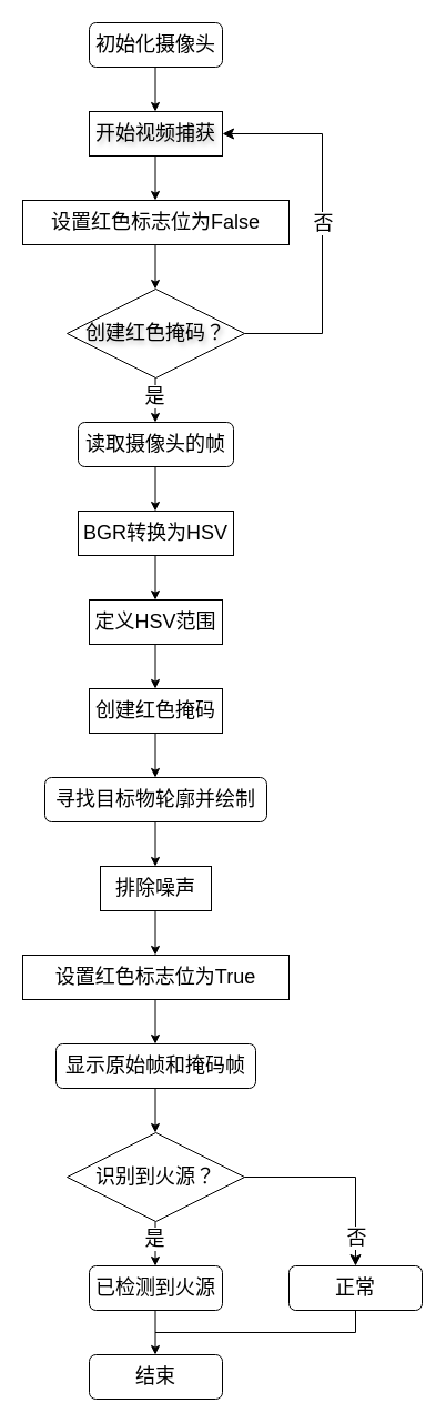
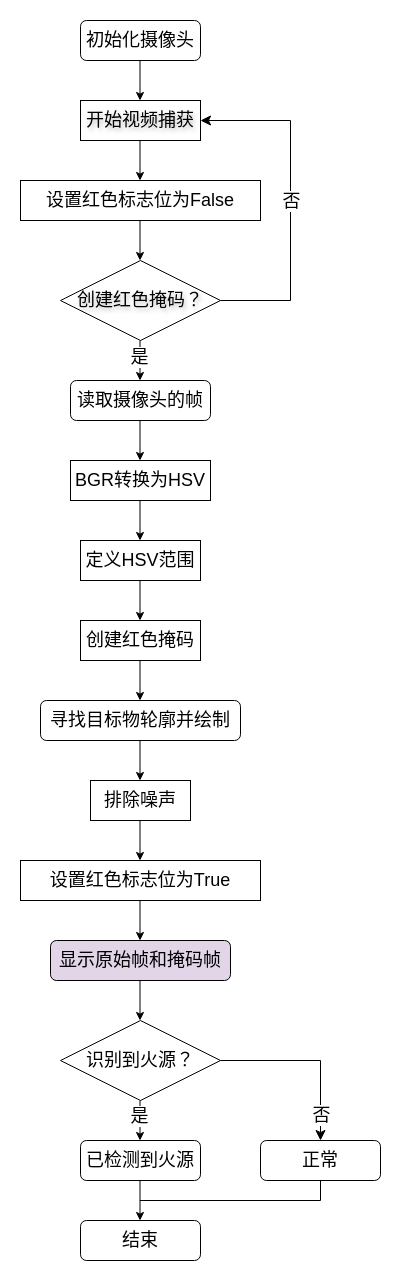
  <mxCell id="0" />
  <mxCell id="1" parent="0" />
  <mxCell id="2" value="&lt;font style=&quot;font-size: 18px;&quot; data-sider-select-id=&quot;ce0e7ddd-079e-4eae-9fc2-5ce18aa830f9&quot;&gt;初始化摄像头&lt;/font&gt;" style="rounded=1;whiteSpace=wrap;html=1;labelBackgroundColor=none;fontSize=18;align=center;" vertex="1" parent="1"><mxGeometry x="80" y="20" width="120" height="40" as="geometry" /></mxCell>
  <mxCell id="3" value="" style="endArrow=classic;html=1;rounded=0;exitX=0.5;exitY=1;exitDx=0;exitDy=0;" edge="1" parent="1"><mxGeometry width="50" height="50" relative="1" as="geometry"><mxPoint x="139.5" y="60" as="sourcePoint" /><mxPoint x="139.5" y="100" as="targetPoint" /></mxGeometry></mxCell>
  <mxCell id="4" value="开始视频捕获" style="rounded=0;whiteSpace=wrap;html=1;textShadow=1;fontSize=18;" vertex="1" parent="1"><mxGeometry x="80" y="100" width="120" height="40" as="geometry" /></mxCell>
  <mxCell id="5" value="" style="endArrow=classic;html=1;rounded=0;exitX=0.5;exitY=1;exitDx=0;exitDy=0;" edge="1" parent="1"><mxGeometry width="50" height="50" relative="1" as="geometry"><mxPoint x="139.5" y="140" as="sourcePoint" /><mxPoint x="139.5" y="180" as="targetPoint" /></mxGeometry></mxCell>
  <mxCell id="6" value="设置红色标志位为False" style="rounded=0;whiteSpace=wrap;html=1;fontSize=18;movable=1;resizable=1;rotatable=1;deletable=1;editable=1;locked=0;connectable=1;" vertex="1" parent="1"><mxGeometry x="20" y="180" width="240" height="40" as="geometry" /></mxCell>
  <mxCell id="7" value="" style="endArrow=classic;html=1;rounded=0;exitX=0.5;exitY=1;exitDx=0;exitDy=0;" edge="1" parent="1"><mxGeometry width="50" height="50" relative="1" as="geometry"><mxPoint x="139.5" y="220" as="sourcePoint" /><mxPoint x="139.5" y="260" as="targetPoint" /></mxGeometry></mxCell>
  <mxCell id="8" value="创建红色掩码？" style="rhombus;whiteSpace=wrap;html=1;textShadow=1;fontSize=18;" vertex="1" parent="1"><mxGeometry x="60" y="260" width="160" height="80" as="geometry" /></mxCell>
  <mxCell id="9" value="" style="edgeStyle=elbowEdgeStyle;elbow=horizontal;endArrow=classic;html=1;curved=0;rounded=0;endSize=8;startSize=8;entryX=1;entryY=0.5;entryDx=0;entryDy=0;" edge="1" parent="1" target="4"><mxGeometry width="50" height="50" relative="1" as="geometry"><mxPoint x="220" y="300" as="sourcePoint" /><mxPoint x="270" y="130" as="targetPoint" /><Array as="points"><mxPoint x="290" y="220" /></Array></mxGeometry></mxCell>
  <mxCell id="10" value="&lt;font data-sider-select-id=&quot;f6ded4bd-cec4-4bc3-a6c5-85d2583c6be1&quot; style=&quot;font-size: 18px;&quot;&gt;否&lt;/font&gt;" style="edgeLabel;html=1;align=center;verticalAlign=middle;resizable=0;points=[];" vertex="1" connectable="0" parent="9"><mxGeometry x="0.002" relative="1" as="geometry"><mxPoint as="offset" /></mxGeometry></mxCell>
  <mxCell id="11" value="" style="endArrow=classic;html=1;rounded=0;exitX=0.5;exitY=1;exitDx=0;exitDy=0;fontSize=18;" edge="1" parent="1"><mxGeometry width="50" height="50" relative="1" as="geometry"><mxPoint x="139.5" y="340" as="sourcePoint" /><mxPoint x="139.5" y="380" as="targetPoint" /></mxGeometry></mxCell>
  <mxCell id="12" value="&lt;font data-sider-select-id=&quot;2aa1b0ea-9c3a-4475-9e7d-e8602ee92445&quot; style=&quot;font-size: 18px;&quot;&gt;是&lt;/font&gt;" style="edgeLabel;html=1;align=center;verticalAlign=middle;resizable=0;points=[];" vertex="1" connectable="0" parent="11"><mxGeometry x="-0.18" y="-1" relative="1" as="geometry"><mxPoint as="offset" /></mxGeometry></mxCell>
  <mxCell id="13" value="读取摄像头的帧" style="rounded=1;whiteSpace=wrap;html=1;fontSize=18;" vertex="1" parent="1"><mxGeometry x="70" y="380" width="140" height="40" as="geometry" /></mxCell>
  <mxCell id="14" value="" style="endArrow=classic;html=1;rounded=0;exitX=0.5;exitY=1;exitDx=0;exitDy=0;" edge="1" parent="1"><mxGeometry width="50" height="50" relative="1" as="geometry"><mxPoint x="139.5" y="420" as="sourcePoint" /><mxPoint x="139.5" y="460" as="targetPoint" /></mxGeometry></mxCell>
  <mxCell id="15" value="BGR转换为HSV" style="rounded=0;whiteSpace=wrap;html=1;fontSize=18;movable=1;resizable=1;rotatable=1;deletable=1;editable=1;locked=0;connectable=1;" vertex="1" parent="1"><mxGeometry x="70" y="460" width="140" height="40" as="geometry" /></mxCell>
  <mxCell id="16" value="定义HSV范围" style="rounded=0;whiteSpace=wrap;html=1;fontSize=18;movable=1;resizable=1;rotatable=1;deletable=1;editable=1;locked=0;connectable=1;" vertex="1" parent="1"><mxGeometry x="80" y="540" width="120" height="40" as="geometry" /></mxCell>
  <mxCell id="17" value="" style="endArrow=classic;html=1;rounded=0;exitX=0.5;exitY=1;exitDx=0;exitDy=0;" edge="1" parent="1"><mxGeometry width="50" height="50" relative="1" as="geometry"><mxPoint x="139.5" y="500" as="sourcePoint" /><mxPoint x="139.5" y="540" as="targetPoint" /></mxGeometry></mxCell>
  <mxCell id="18" value="" style="endArrow=classic;html=1;rounded=0;exitX=0.5;exitY=1;exitDx=0;exitDy=0;" edge="1" parent="1"><mxGeometry width="50" height="50" relative="1" as="geometry"><mxPoint x="139.5" y="580" as="sourcePoint" /><mxPoint x="139.5" y="620" as="targetPoint" /></mxGeometry></mxCell>
  <mxCell id="19" value="创建红色掩码" style="rounded=0;whiteSpace=wrap;html=1;fontSize=18;movable=1;resizable=1;rotatable=1;deletable=1;editable=1;locked=0;connectable=1;" vertex="1" parent="1"><mxGeometry x="80" y="620" width="120" height="40" as="geometry" /></mxCell>
  <mxCell id="20" value="" style="endArrow=classic;html=1;rounded=0;exitX=0.5;exitY=1;exitDx=0;exitDy=0;" edge="1" parent="1"><mxGeometry width="50" height="50" relative="1" as="geometry"><mxPoint x="139.5" y="660" as="sourcePoint" /><mxPoint x="139.5" y="700" as="targetPoint" /></mxGeometry></mxCell>
  <mxCell id="21" value="寻找目标物轮廓并绘制" style="rounded=1;whiteSpace=wrap;html=1;fontSize=18;" vertex="1" parent="1"><mxGeometry x="40" y="700" width="200" height="40" as="geometry" /></mxCell>
  <mxCell id="22" value="" style="endArrow=classic;html=1;rounded=0;exitX=0.5;exitY=1;exitDx=0;exitDy=0;" edge="1" parent="1"><mxGeometry width="50" height="50" relative="1" as="geometry"><mxPoint x="139.5" y="740" as="sourcePoint" /><mxPoint x="139.5" y="780" as="targetPoint" /></mxGeometry></mxCell>
  <mxCell id="23" value="排除噪声" style="rounded=0;whiteSpace=wrap;html=1;fontSize=18;movable=1;resizable=1;rotatable=1;deletable=1;editable=1;locked=0;connectable=1;align=center;" vertex="1" parent="1"><mxGeometry x="90" y="780" width="100" height="40" as="geometry" /></mxCell>
  <mxCell id="24" value="" style="endArrow=classic;html=1;rounded=0;exitX=0.5;exitY=1;exitDx=0;exitDy=0;" edge="1" parent="1"><mxGeometry width="50" height="50" relative="1" as="geometry"><mxPoint x="139.5" y="820" as="sourcePoint" /><mxPoint x="139.5" y="860" as="targetPoint" /></mxGeometry></mxCell>
  <mxCell id="25" value="设置红色标志位为True" style="rounded=0;whiteSpace=wrap;html=1;fontSize=18;movable=1;resizable=1;rotatable=1;deletable=1;editable=1;locked=0;connectable=1;" vertex="1" parent="1"><mxGeometry x="20" y="860" width="240" height="40" as="geometry" /></mxCell>
  <mxCell id="26" value="" style="endArrow=classic;html=1;rounded=0;exitX=0.5;exitY=1;exitDx=0;exitDy=0;" edge="1" parent="1"><mxGeometry width="50" height="50" relative="1" as="geometry"><mxPoint x="139.5" y="900" as="sourcePoint" /><mxPoint x="139.5" y="940" as="targetPoint" /></mxGeometry></mxCell>
- <mxCell id="27" value="显示原始帧和掩码帧" style="rounded=1;whiteSpace=wrap;html=1;fontSize=18;" vertex="1" parent="1"><mxGeometry x="50" y="940" width="180" height="40" as="geometry" /></mxCell>
+ <mxCell id="27" value="显示原始帧和掩码帧" style="rounded=1;whiteSpace=wrap;html=1;fontSize=18;fillColor=#e1d5e7;" vertex="1" parent="1"><mxGeometry x="50" y="940" width="180" height="40" as="geometry" /></mxCell>
  <mxCell id="28" value="" style="endArrow=classic;html=1;rounded=0;exitX=0.5;exitY=1;exitDx=0;exitDy=0;" edge="1" parent="1"><mxGeometry width="50" height="50" relative="1" as="geometry"><mxPoint x="139.5" y="980" as="sourcePoint" /><mxPoint x="139.5" y="1020" as="targetPoint" /></mxGeometry></mxCell>
  <mxCell id="29" value="&lt;font data-sider-select-id=&quot;60d05baa-e8c1-46fd-a6b5-584850f0448a&quot; style=&quot;font-size: 18px;&quot;&gt;识别到火源？&lt;/font&gt;" style="rhombus;whiteSpace=wrap;html=1;" vertex="1" parent="1"><mxGeometry x="60" y="1020" width="160" height="80" as="geometry" /></mxCell>
  <mxCell id="30" value="" style="endArrow=classic;html=1;rounded=0;exitX=0.5;exitY=1;exitDx=0;exitDy=0;" edge="1" parent="1"><mxGeometry width="50" height="50" relative="1" as="geometry"><mxPoint x="139.5" y="1100" as="sourcePoint" /><mxPoint x="139.5" y="1140" as="targetPoint" /></mxGeometry></mxCell>
  <mxCell id="31" value="&lt;font style=&quot;font-size: 18px;&quot;&gt;是&lt;/font&gt;" style="edgeLabel;html=1;align=center;verticalAlign=middle;resizable=0;points=[];" vertex="1" connectable="0" parent="30"><mxGeometry x="-0.26" y="-1" relative="1" as="geometry"><mxPoint as="offset" /></mxGeometry></mxCell>
  <mxCell id="32" value="已检测到火源" style="rounded=1;whiteSpace=wrap;html=1;fontSize=18;" vertex="1" parent="1"><mxGeometry x="80" y="1140" width="120" height="40" as="geometry" /></mxCell>
  <mxCell id="33" value="正常" style="rounded=1;whiteSpace=wrap;html=1;fontSize=18;" vertex="1" parent="1"><mxGeometry x="260" y="1140" width="120" height="40" as="geometry" /></mxCell>
  <mxCell id="34" value="" style="shape=partialRectangle;whiteSpace=wrap;html=1;top=0;left=0;fillColor=none;" vertex="1" parent="1"><mxGeometry x="140" y="1180" width="180" height="20" as="geometry" /></mxCell>
  <mxCell id="35" value="" style="endArrow=classic;html=1;rounded=0;exitX=0.5;exitY=1;exitDx=0;exitDy=0;" edge="1" parent="1"><mxGeometry width="50" height="50" relative="1" as="geometry"><mxPoint x="139.5" y="1180" as="sourcePoint" /><mxPoint x="139.5" y="1220" as="targetPoint" /></mxGeometry></mxCell>
  <mxCell id="36" value="结束" style="rounded=1;whiteSpace=wrap;html=1;fontSize=18;" vertex="1" parent="1"><mxGeometry x="80" y="1220" width="120" height="40" as="geometry" /></mxCell>
  <mxCell id="37" value="" style="edgeStyle=segmentEdgeStyle;endArrow=classic;html=1;curved=0;rounded=0;endSize=8;startSize=8;" edge="1" parent="1"><mxGeometry width="50" height="50" relative="1" as="geometry"><mxPoint x="220" y="1060" as="sourcePoint" /><mxPoint x="320" y="1140" as="targetPoint" /><Array as="points"><mxPoint x="320" y="1060" /><mxPoint x="320" y="1140" /></Array></mxGeometry></mxCell>
  <mxCell id="38" value="&lt;font style=&quot;font-size: 18px;&quot;&gt;否&lt;/font&gt;" style="edgeLabel;html=1;align=center;verticalAlign=middle;resizable=0;points=[];" vertex="1" connectable="0" parent="37"><mxGeometry x="0.71" relative="1" as="geometry"><mxPoint as="offset" /></mxGeometry></mxCell>
